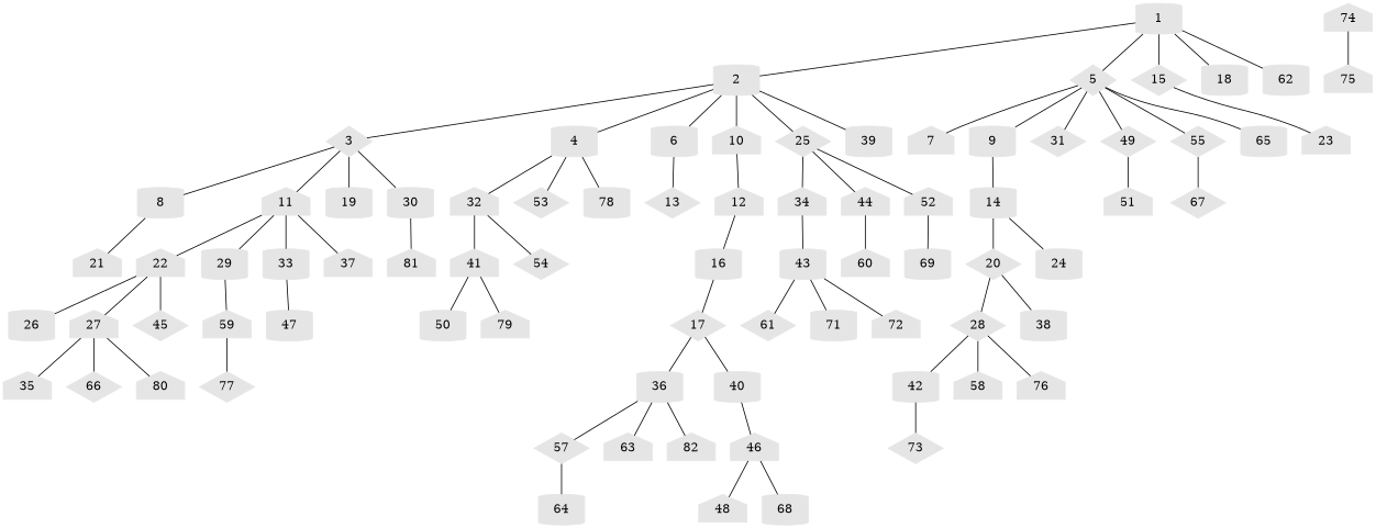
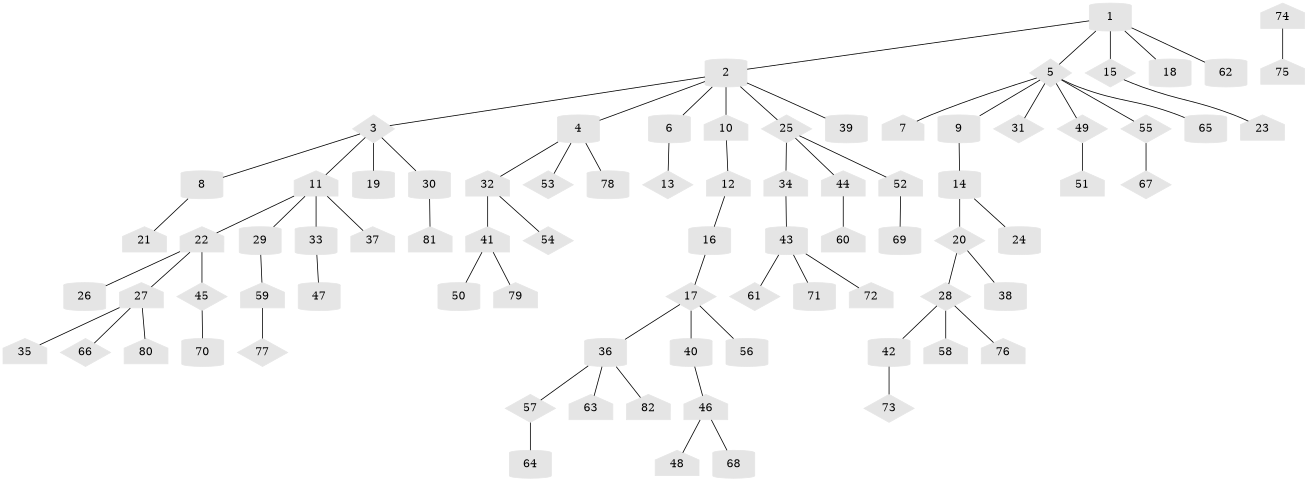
  graph {
    node [color=gray90 shape=cylinder style=filled]
    1
    2
    5 [shape=diamond]
    15 [shape=diamond]
    18
    62
    3 [shape=diamond]
    4
    6
    10 [shape=house]
    25 [shape=diamond]
    39
    7 [shape=house]
    9
    31 [shape=diamond]
    49 [shape=diamond]
    55 [shape=diamond]
    65
    23 [shape=house]
    8
    11 [shape=house]
    19
    30
    32 [shape=house]
    53 [shape=diamond]
    78
    13 [shape=diamond]
    12 [shape=house]
    34 [shape=house]
    44 [shape=house]
    52 [shape=house]
    21 [shape=house]
    22 [shape=house]
    29
    33
    37 [shape=house]
    81 [shape=house]
    41 [shape=house]
    54 [shape=diamond]
    14
    51 [shape=house]
    67 [shape=diamond]
    20 [shape=diamond]
    24
    16
    26
    27 [shape=house]
    45 [shape=diamond]
    59 [shape=house]
    47
    17 [shape=diamond]
    28 [shape=diamond]
    38
    36
    40
+   56
    57 [shape=diamond]
    63 [shape=house]
    82 [shape=house]
    46 [shape=house]
    42
    58 [shape=house]
    76 [shape=house]
    35 [shape=house]
    66 [shape=diamond]
    80 [shape=house]
+   70
    43
    60 [shape=house]
    69
    73 [shape=diamond]
    77 [shape=diamond]
    50
    79 [shape=house]
    61 [shape=diamond]
    71
    72 [shape=house]
    64
    48 [shape=house]
    68
    74 [shape=house]
    75 [shape=house]
    1 -- 2
    1 -- 5
    1 -- 15
    1 -- 18
    1 -- 62
    2 -- 3
    2 -- 4
    2 -- 6
    2 -- 10
    2 -- 25
    2 -- 39
    5 -- 7
    5 -- 9
    5 -- 31
    5 -- 49
    5 -- 55
    5 -- 65
    15 -- 23
    3 -- 8
    3 -- 11
    3 -- 19
    3 -- 30
    4 -- 32
    4 -- 53
    4 -- 78
    6 -- 13
    10 -- 12
    25 -- 34
    25 -- 44
    25 -- 52
    9 -- 14
    49 -- 51
    55 -- 67
    8 -- 21
    11 -- 22
    11 -- 29
    11 -- 33
    11 -- 37
    30 -- 81
    32 -- 41
    32 -- 54
    12 -- 16
    34 -- 43
    44 -- 60
    52 -- 69
    22 -- 26
    22 -- 27
    22 -- 45
    29 -- 59
    33 -- 47
    41 -- 50
    41 -- 79
    14 -- 20
    14 -- 24
    20 -- 28
    20 -- 38
    16 -- 17
    27 -- 35
    27 -- 66
    27 -- 80
+   45 -- 70
    59 -- 77
    17 -- 36
    17 -- 40
+   17 -- 56
    28 -- 42
    28 -- 58
    28 -- 76
    36 -- 57
    36 -- 63
    36 -- 82
    40 -- 46
    57 -- 64
    46 -- 48
    46 -- 68
    42 -- 73
    43 -- 61
    43 -- 71
    43 -- 72
    74 -- 75
  }
